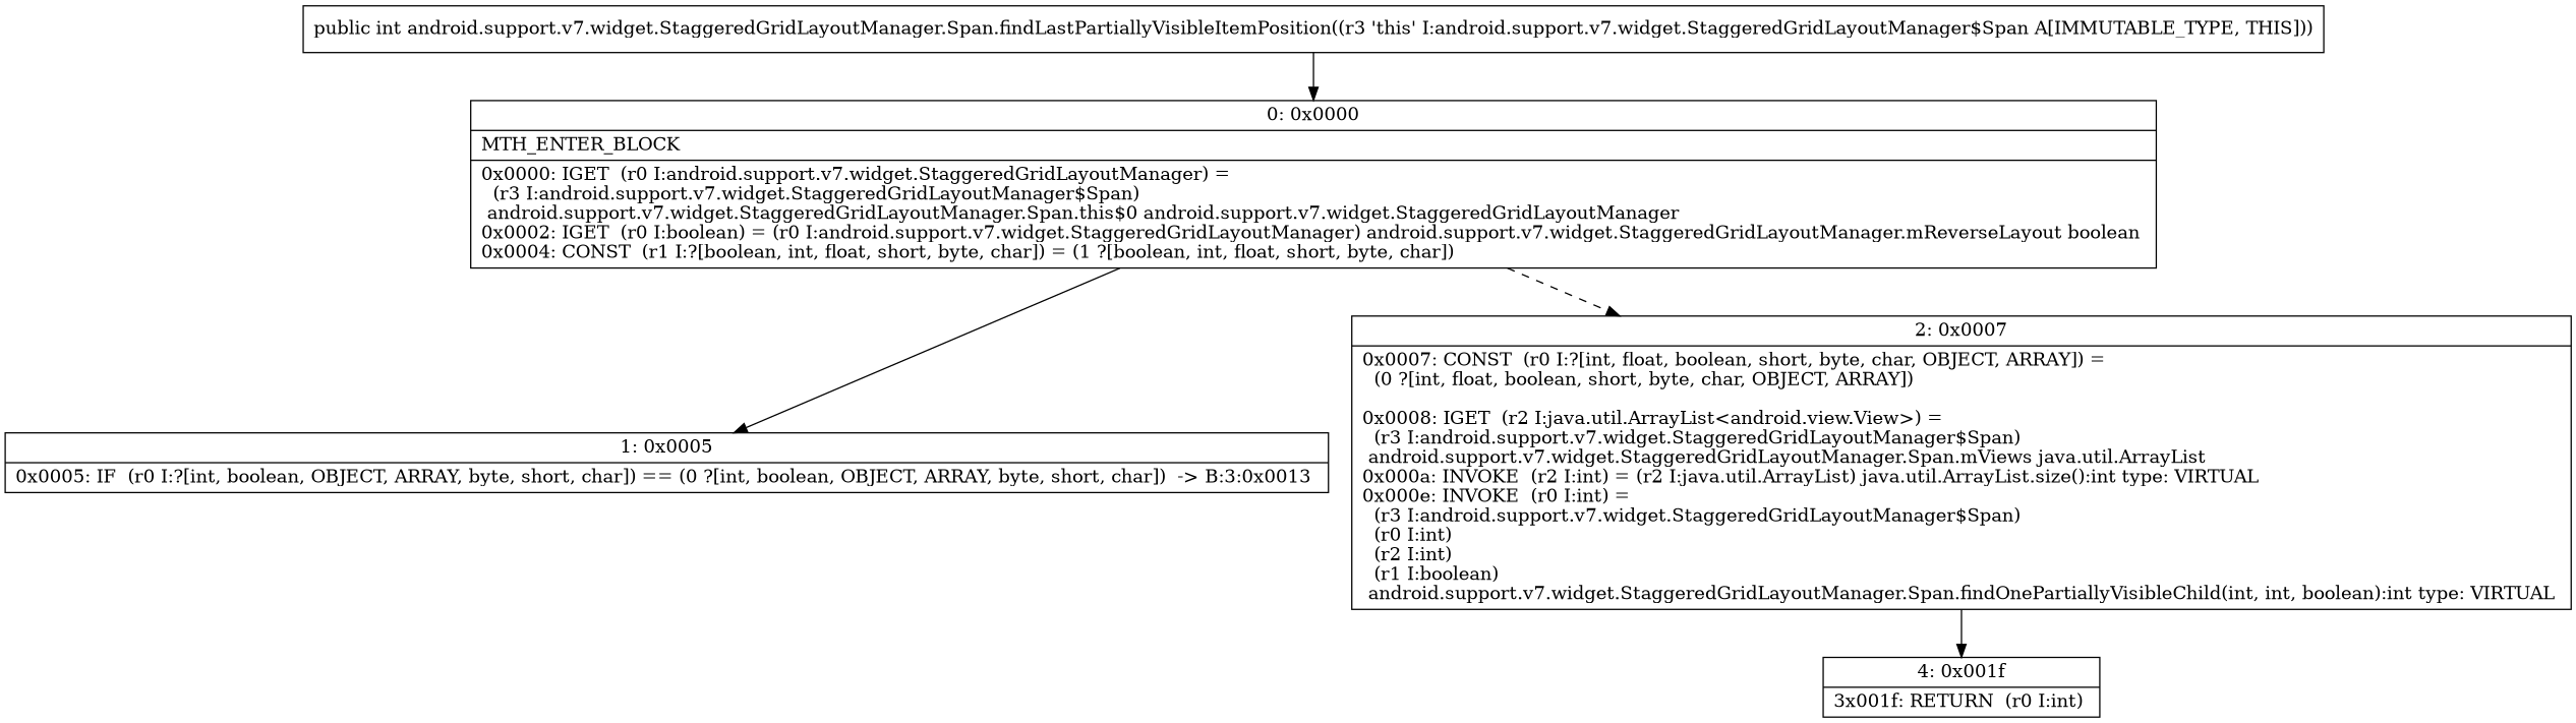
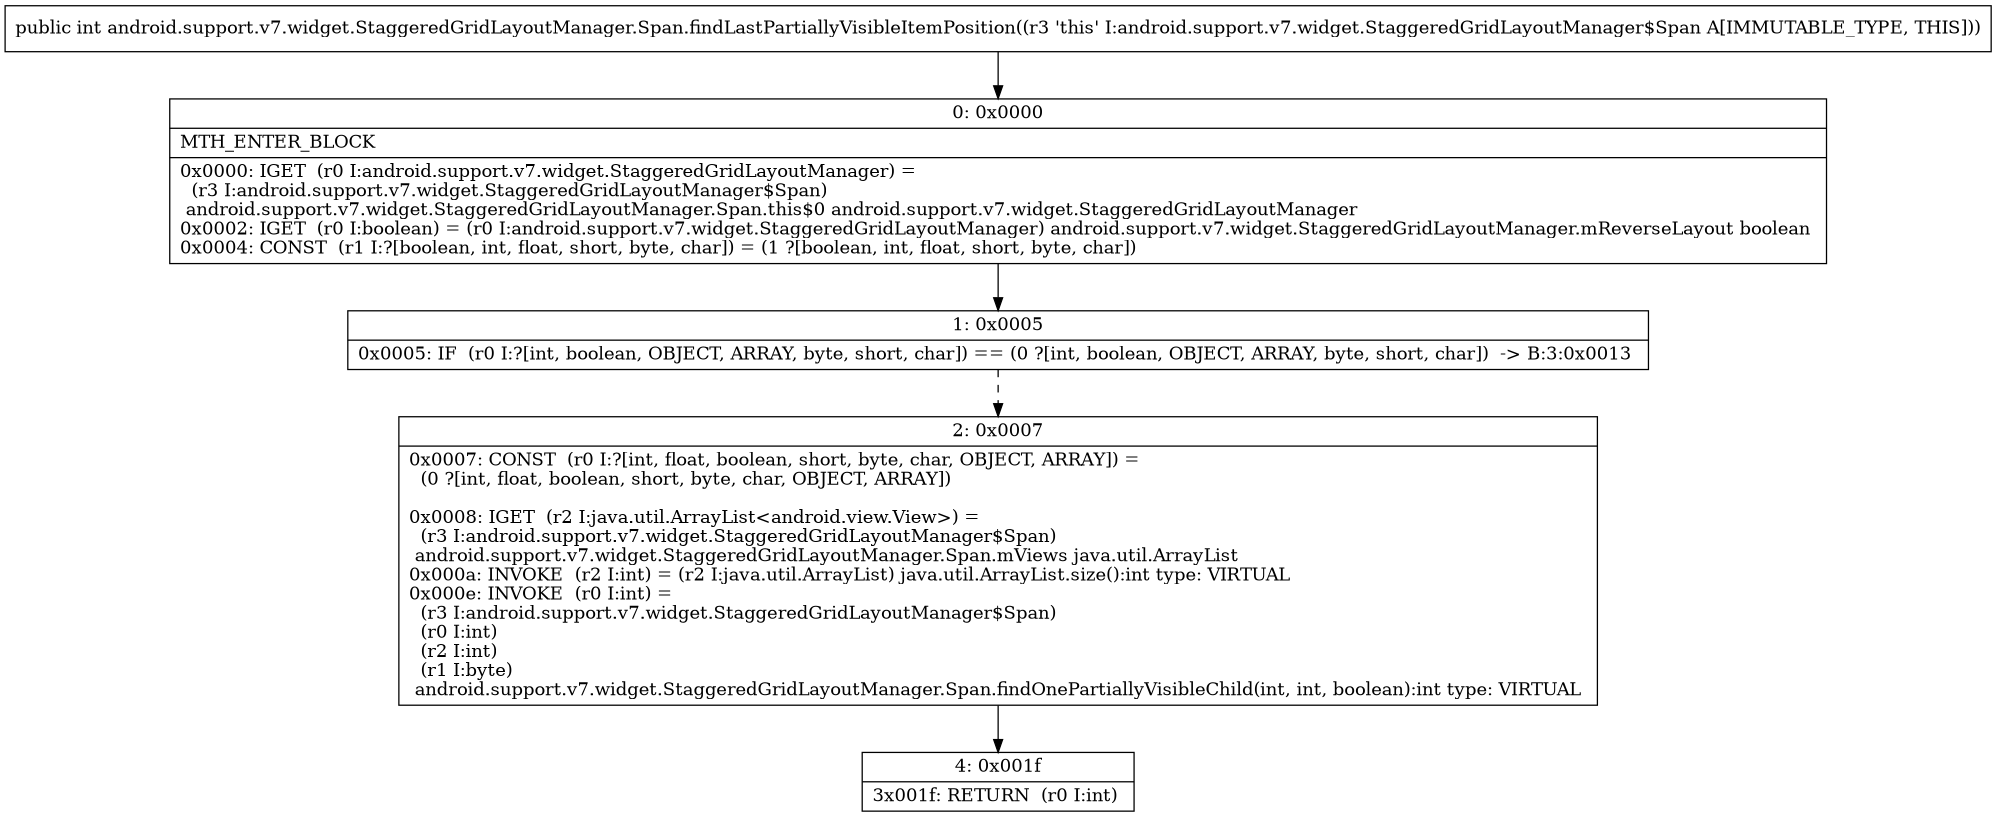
  digraph {
    node [shape=record]
    n1 [label="{0\:\ 0x0000|MTH_ENTER_BLOCK\l|0x0000: IGET  (r0 I:android.support.v7.widget.StaggeredGridLayoutManager) = \l  (r3 I:android.support.v7.widget.StaggeredGridLayoutManager$Span)\l android.support.v7.widget.StaggeredGridLayoutManager.Span.this$0 android.support.v7.widget.StaggeredGridLayoutManager \l0x0002: IGET  (r0 I:boolean) = (r0 I:android.support.v7.widget.StaggeredGridLayoutManager) android.support.v7.widget.StaggeredGridLayoutManager.mReverseLayout boolean \l0x0004: CONST  (r1 I:?[boolean, int, float, short, byte, char]) = (1 ?[boolean, int, float, short, byte, char]) \l}"]
    n2 [label="{1\:\ 0x0005|0x0005: IF  (r0 I:?[int, boolean, OBJECT, ARRAY, byte, short, char]) == (0 ?[int, boolean, OBJECT, ARRAY, byte, short, char])  \-\> B:3:0x0013 \l}"]
-   n3 [label="{2\:\ 0x0007|0x0007: CONST  (r0 I:?[int, float, boolean, short, byte, char, OBJECT, ARRAY]) = \l  (0 ?[int, float, boolean, short, byte, char, OBJECT, ARRAY])\l \l0x0008: IGET  (r2 I:java.util.ArrayList\<android.view.View\>) = \l  (r3 I:android.support.v7.widget.StaggeredGridLayoutManager$Span)\l android.support.v7.widget.StaggeredGridLayoutManager.Span.mViews java.util.ArrayList \l0x000a: INVOKE  (r2 I:int) = (r2 I:java.util.ArrayList) java.util.ArrayList.size():int type: VIRTUAL \l0x000e: INVOKE  (r0 I:int) = \l  (r3 I:android.support.v7.widget.StaggeredGridLayoutManager$Span)\l  (r0 I:int)\l  (r2 I:int)\l  (r1 I:boolean)\l android.support.v7.widget.StaggeredGridLayoutManager.Span.findOnePartiallyVisibleChild(int, int, boolean):int type: VIRTUAL \l}"]
+   n3 [label="{2\:\ 0x0007|0x0007: CONST  (r0 I:?[int, float, boolean, short, byte, char, OBJECT, ARRAY]) = \l  (0 ?[int, float, boolean, short, byte, char, OBJECT, ARRAY])\l \l0x0008: IGET  (r2 I:java.util.ArrayList\<android.view.View\>) = \l  (r3 I:android.support.v7.widget.StaggeredGridLayoutManager$Span)\l android.support.v7.widget.StaggeredGridLayoutManager.Span.mViews java.util.ArrayList \l0x000a: INVOKE  (r2 I:int) = (r2 I:java.util.ArrayList) java.util.ArrayList.size():int type: VIRTUAL \l0x000e: INVOKE  (r0 I:int) = \l  (r3 I:android.support.v7.widget.StaggeredGridLayoutManager$Span)\l  (r0 I:int)\l  (r2 I:int)\l  (r1 I:byte)\l android.support.v7.widget.StaggeredGridLayoutManager.Span.findOnePartiallyVisibleChild(int, int, boolean):int type: VIRTUAL \l}"]
    n4 [label="{4\:\ 0x001f|3x001f: RETURN  (r0 I:int) \l}"]
    n5 [label="{public int android.support.v7.widget.StaggeredGridLayoutManager.Span.findLastPartiallyVisibleItemPosition((r3 'this' I:android.support.v7.widget.StaggeredGridLayoutManager$Span A[IMMUTABLE_TYPE, THIS])) }"]
    n1 -> n2
-   n1 -> n3 [style=dashed]
+   n2 -> n3 [style=dashed]
    n3 -> n4
    n5 -> n1
  }
